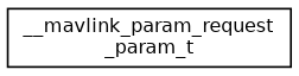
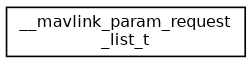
  digraph {
    rankdir=TB
-   n1 [color=black fillcolor=white fontname=Helvetica fontsize=10 height=0.2 label="__mavlink_param_request\l_param_t" shape=record style=filled width=0.4]
+   n1 [color=black fillcolor=white fontname=Helvetica fontsize=10 height=0.2 label="__mavlink_param_request\l_list_t" shape=record style=filled width=0.4]
  }
